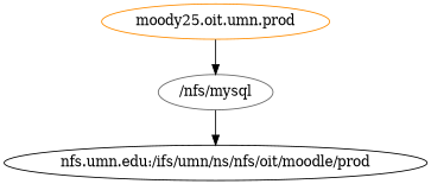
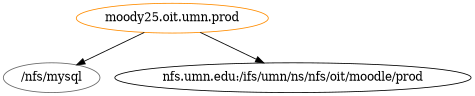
  digraph {
    edge [style=solid]
    n1 [color=darkorange label="moody25.oit.umn.prod"]
    "/nfs/mysql" [color=gray40]
    "nfs.umn.edu:/ifs/umn/ns/nfs/oit/moodle/prod" [color=black]
    n1 -> "/nfs/mysql"
-   "/nfs/mysql" -> "nfs.umn.edu:/ifs/umn/ns/nfs/oit/moodle/prod"
+   n1 -> "nfs.umn.edu:/ifs/umn/ns/nfs/oit/moodle/prod"
  }
